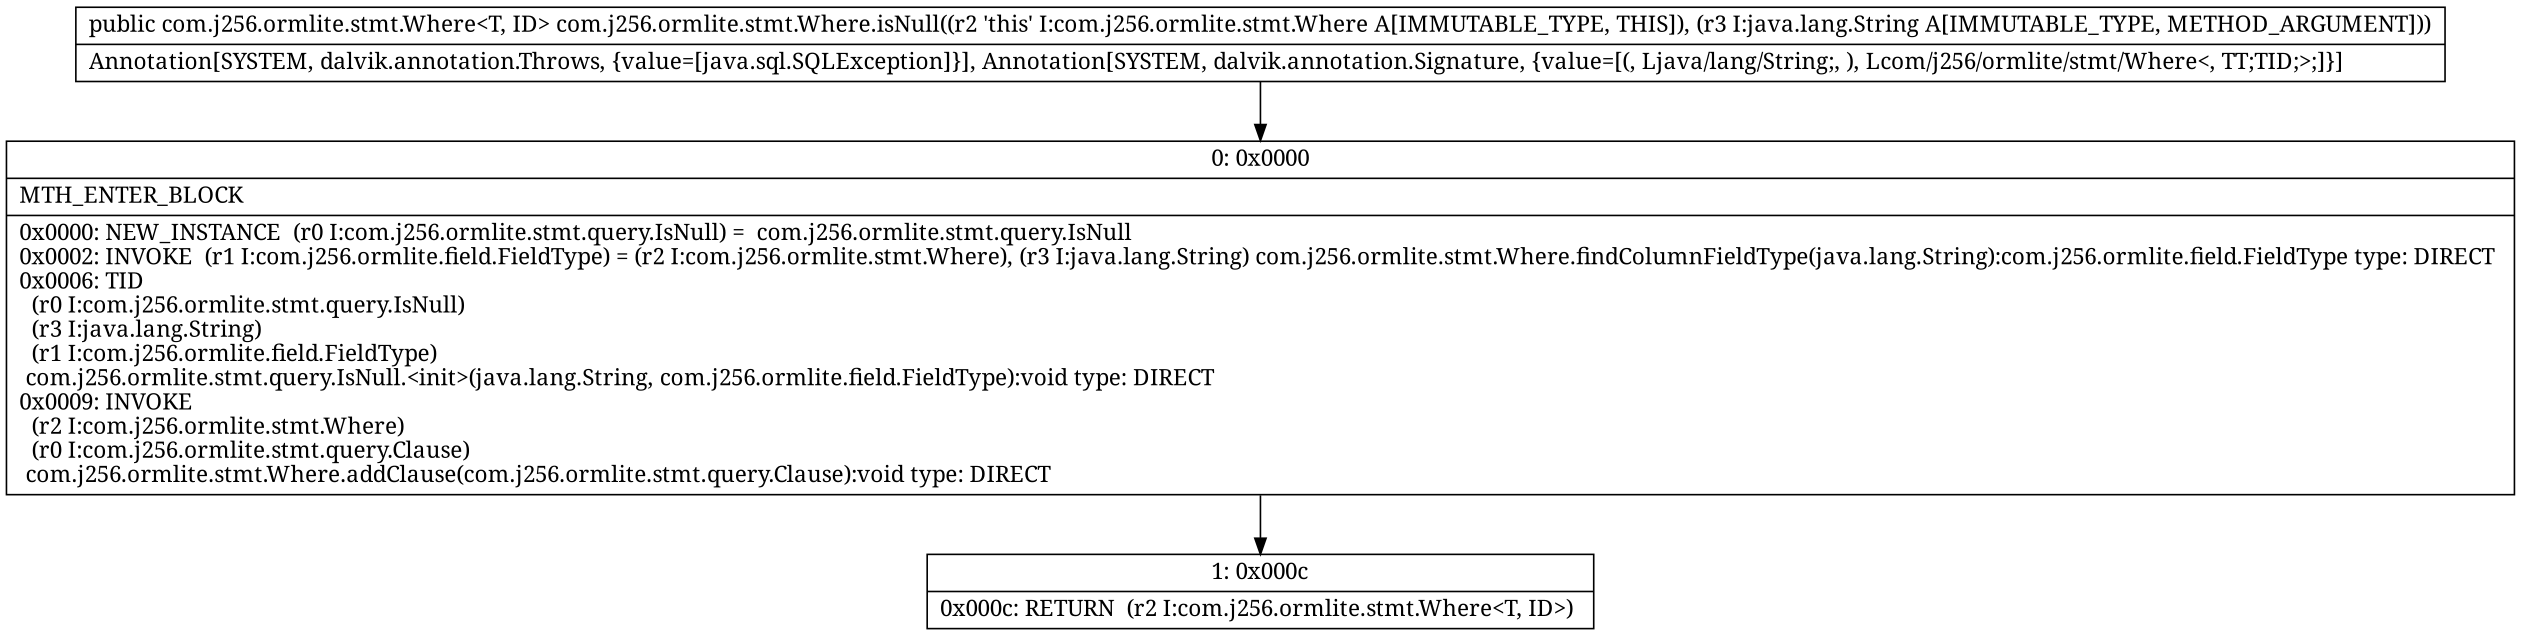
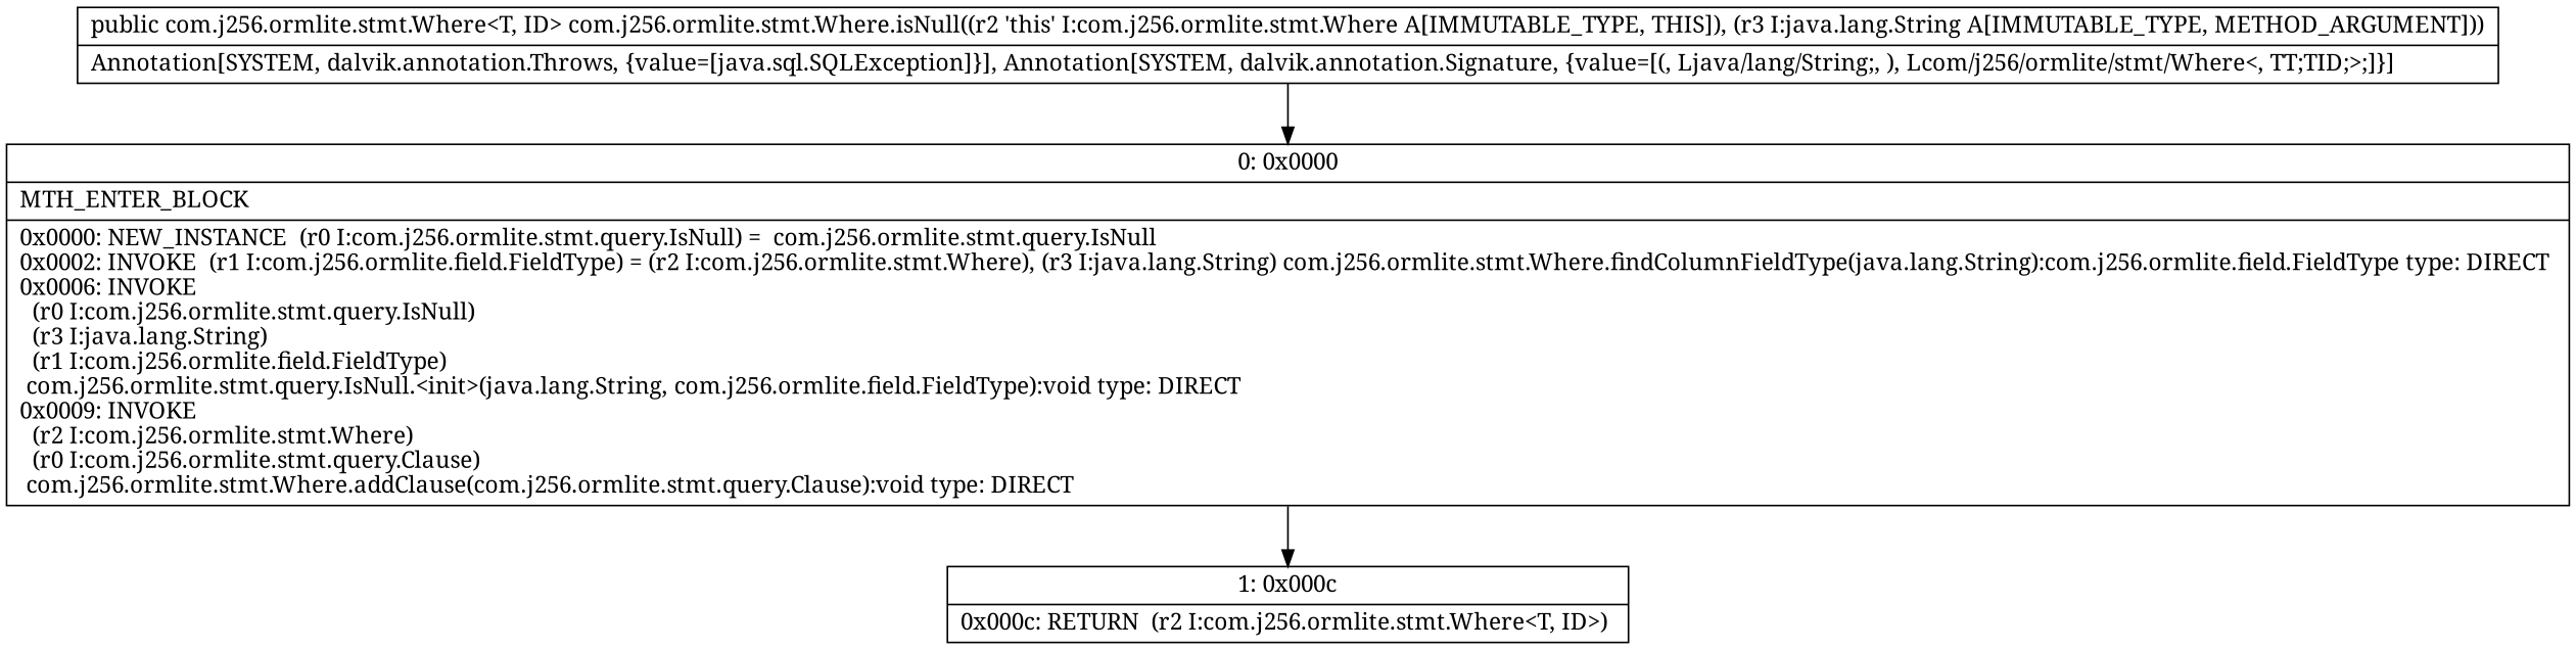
  digraph {
    fontname="Noto Serif"
    node [shape=record fontname="Noto Serif"]
    edge [fontname="Noto Serif"]
-   n1 [label="{0\:\ 0x0000|MTH_ENTER_BLOCK\l|0x0000: NEW_INSTANCE  (r0 I:com.j256.ormlite.stmt.query.IsNull) =  com.j256.ormlite.stmt.query.IsNull \l0x0002: INVOKE  (r1 I:com.j256.ormlite.field.FieldType) = (r2 I:com.j256.ormlite.stmt.Where), (r3 I:java.lang.String) com.j256.ormlite.stmt.Where.findColumnFieldType(java.lang.String):com.j256.ormlite.field.FieldType type: DIRECT \l0x0006: TID  \l  (r0 I:com.j256.ormlite.stmt.query.IsNull)\l  (r3 I:java.lang.String)\l  (r1 I:com.j256.ormlite.field.FieldType)\l com.j256.ormlite.stmt.query.IsNull.\<init\>(java.lang.String, com.j256.ormlite.field.FieldType):void type: DIRECT \l0x0009: INVOKE  \l  (r2 I:com.j256.ormlite.stmt.Where)\l  (r0 I:com.j256.ormlite.stmt.query.Clause)\l com.j256.ormlite.stmt.Where.addClause(com.j256.ormlite.stmt.query.Clause):void type: DIRECT \l}"]
+   n1 [label="{0\:\ 0x0000|MTH_ENTER_BLOCK\l|0x0000: NEW_INSTANCE  (r0 I:com.j256.ormlite.stmt.query.IsNull) =  com.j256.ormlite.stmt.query.IsNull \l0x0002: INVOKE  (r1 I:com.j256.ormlite.field.FieldType) = (r2 I:com.j256.ormlite.stmt.Where), (r3 I:java.lang.String) com.j256.ormlite.stmt.Where.findColumnFieldType(java.lang.String):com.j256.ormlite.field.FieldType type: DIRECT \l0x0006: INVOKE  \l  (r0 I:com.j256.ormlite.stmt.query.IsNull)\l  (r3 I:java.lang.String)\l  (r1 I:com.j256.ormlite.field.FieldType)\l com.j256.ormlite.stmt.query.IsNull.\<init\>(java.lang.String, com.j256.ormlite.field.FieldType):void type: DIRECT \l0x0009: INVOKE  \l  (r2 I:com.j256.ormlite.stmt.Where)\l  (r0 I:com.j256.ormlite.stmt.query.Clause)\l com.j256.ormlite.stmt.Where.addClause(com.j256.ormlite.stmt.query.Clause):void type: DIRECT \l}"]
    n2 [label="{1\:\ 0x000c|0x000c: RETURN  (r2 I:com.j256.ormlite.stmt.Where\<T, ID\>) \l}"]
    n3 [label="{public com.j256.ormlite.stmt.Where\<T, ID\> com.j256.ormlite.stmt.Where.isNull((r2 'this' I:com.j256.ormlite.stmt.Where A[IMMUTABLE_TYPE, THIS]), (r3 I:java.lang.String A[IMMUTABLE_TYPE, METHOD_ARGUMENT]))  | Annotation[SYSTEM, dalvik.annotation.Throws, \{value=[java.sql.SQLException]\}], Annotation[SYSTEM, dalvik.annotation.Signature, \{value=[(, Ljava\/lang\/String;, ), Lcom\/j256\/ormlite\/stmt\/Where\<, TT;TID;\>;]\}]\l}"]
    n1 -> n2
    n3 -> n1
  }
